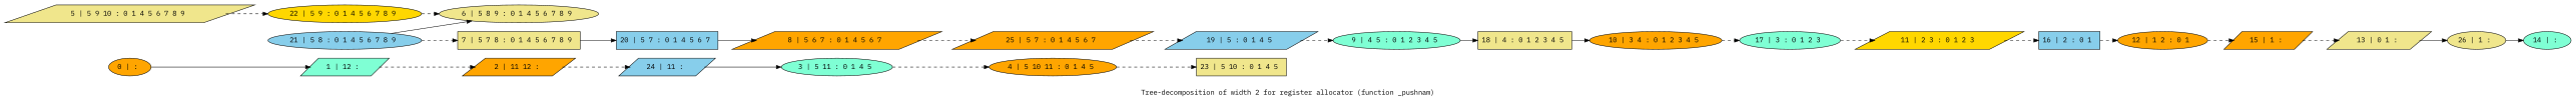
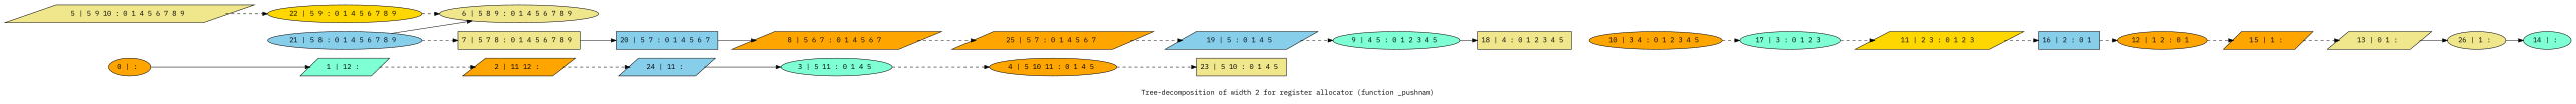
  digraph {
    fontname="IBM Plex Mono"
    label="Tree-decomposition of width 2 for register allocator (function _pushnam)"
    rankdir=LR
    node [fillcolor=orange fontname="IBM Plex Mono" shape=ellipse style=filled]
    edge [fontname="IBM Plex Mono" style=dashed]
    n1 [label="0 | : "]
    n2 [fillcolor=aquamarine label="1 | 12 : " shape=parallelogram]
    n3 [label="2 | 11 12 : " shape=parallelogram]
    n4 [fillcolor=skyblue label="24 | 11 : " shape=parallelogram]
    n5 [fillcolor=aquamarine label="3 | 5 11 : 0 1 4 5 "]
    n6 [label="4 | 5 10 11 : 0 1 4 5 "]
    n7 [fillcolor=khaki label="23 | 5 10 : 0 1 4 5 " shape=box]
    n8 [fillcolor=khaki label="5 | 5 9 10 : 0 1 4 5 6 7 8 9 " shape=parallelogram]
    n9 [fillcolor=gold label="22 | 5 9 : 0 1 4 5 6 7 8 9 "]
    n10 [fillcolor=khaki label="6 | 5 8 9 : 0 1 4 5 6 7 8 9 "]
    n11 [fillcolor=skyblue label="21 | 5 8 : 0 1 4 5 6 7 8 9 "]
    n12 [fillcolor=khaki label="7 | 5 7 8 : 0 1 4 5 6 7 8 9 " shape=box]
    n13 [fillcolor=skyblue label="20 | 5 7 : 0 1 4 5 6 7 " shape=box]
    n14 [label="8 | 5 6 7 : 0 1 4 5 6 7 " shape=parallelogram]
    n15 [label="25 | 5 7 : 0 1 4 5 6 7 " shape=parallelogram]
    n16 [fillcolor=skyblue label="19 | 5 : 0 1 4 5 " shape=parallelogram]
    n17 [fillcolor=aquamarine label="9 | 4 5 : 0 1 2 3 4 5 "]
    n18 [fillcolor=khaki label="18 | 4 : 0 1 2 3 4 5 " shape=box]
    n19 [label="10 | 3 4 : 0 1 2 3 4 5 "]
    n20 [fillcolor=aquamarine label="17 | 3 : 0 1 2 3 "]
    n21 [fillcolor=gold label="11 | 2 3 : 0 1 2 3 " shape=parallelogram]
    n22 [fillcolor=skyblue label="16 | 2 : 0 1 " shape=box]
    n23 [label="12 | 1 2 : 0 1 "]
    n24 [label="15 | 1 : " shape=parallelogram]
    n25 [fillcolor=khaki label="13 | 0 1 : " shape=parallelogram]
    n26 [fillcolor=khaki label="26 | 1 : "]
    n27 [fillcolor=aquamarine label="14 | : "]
    n1 -> n2 [style=solid]
    n2 -> n3
    n3 -> n4
    n4 -> n5 [style=solid]
    n5 -> n6
    n6 -> n7
    n8 -> n9
    n9 -> n10
    n11 -> n10 [style=solid]
    n11 -> n12
    n12 -> n13 [style=solid]
    n13 -> n14 [style=solid]
    n14 -> n15
    n15 -> n16
    n16 -> n17
    n17 -> n18 [style=solid]
-   n18 -> n19 [style=solid]
    n19 -> n20
    n20 -> n21
    n21 -> n22
    n22 -> n23
    n23 -> n24
    n24 -> n25
    n25 -> n26 [style=solid]
    n26 -> n27 [style=solid]
  }
